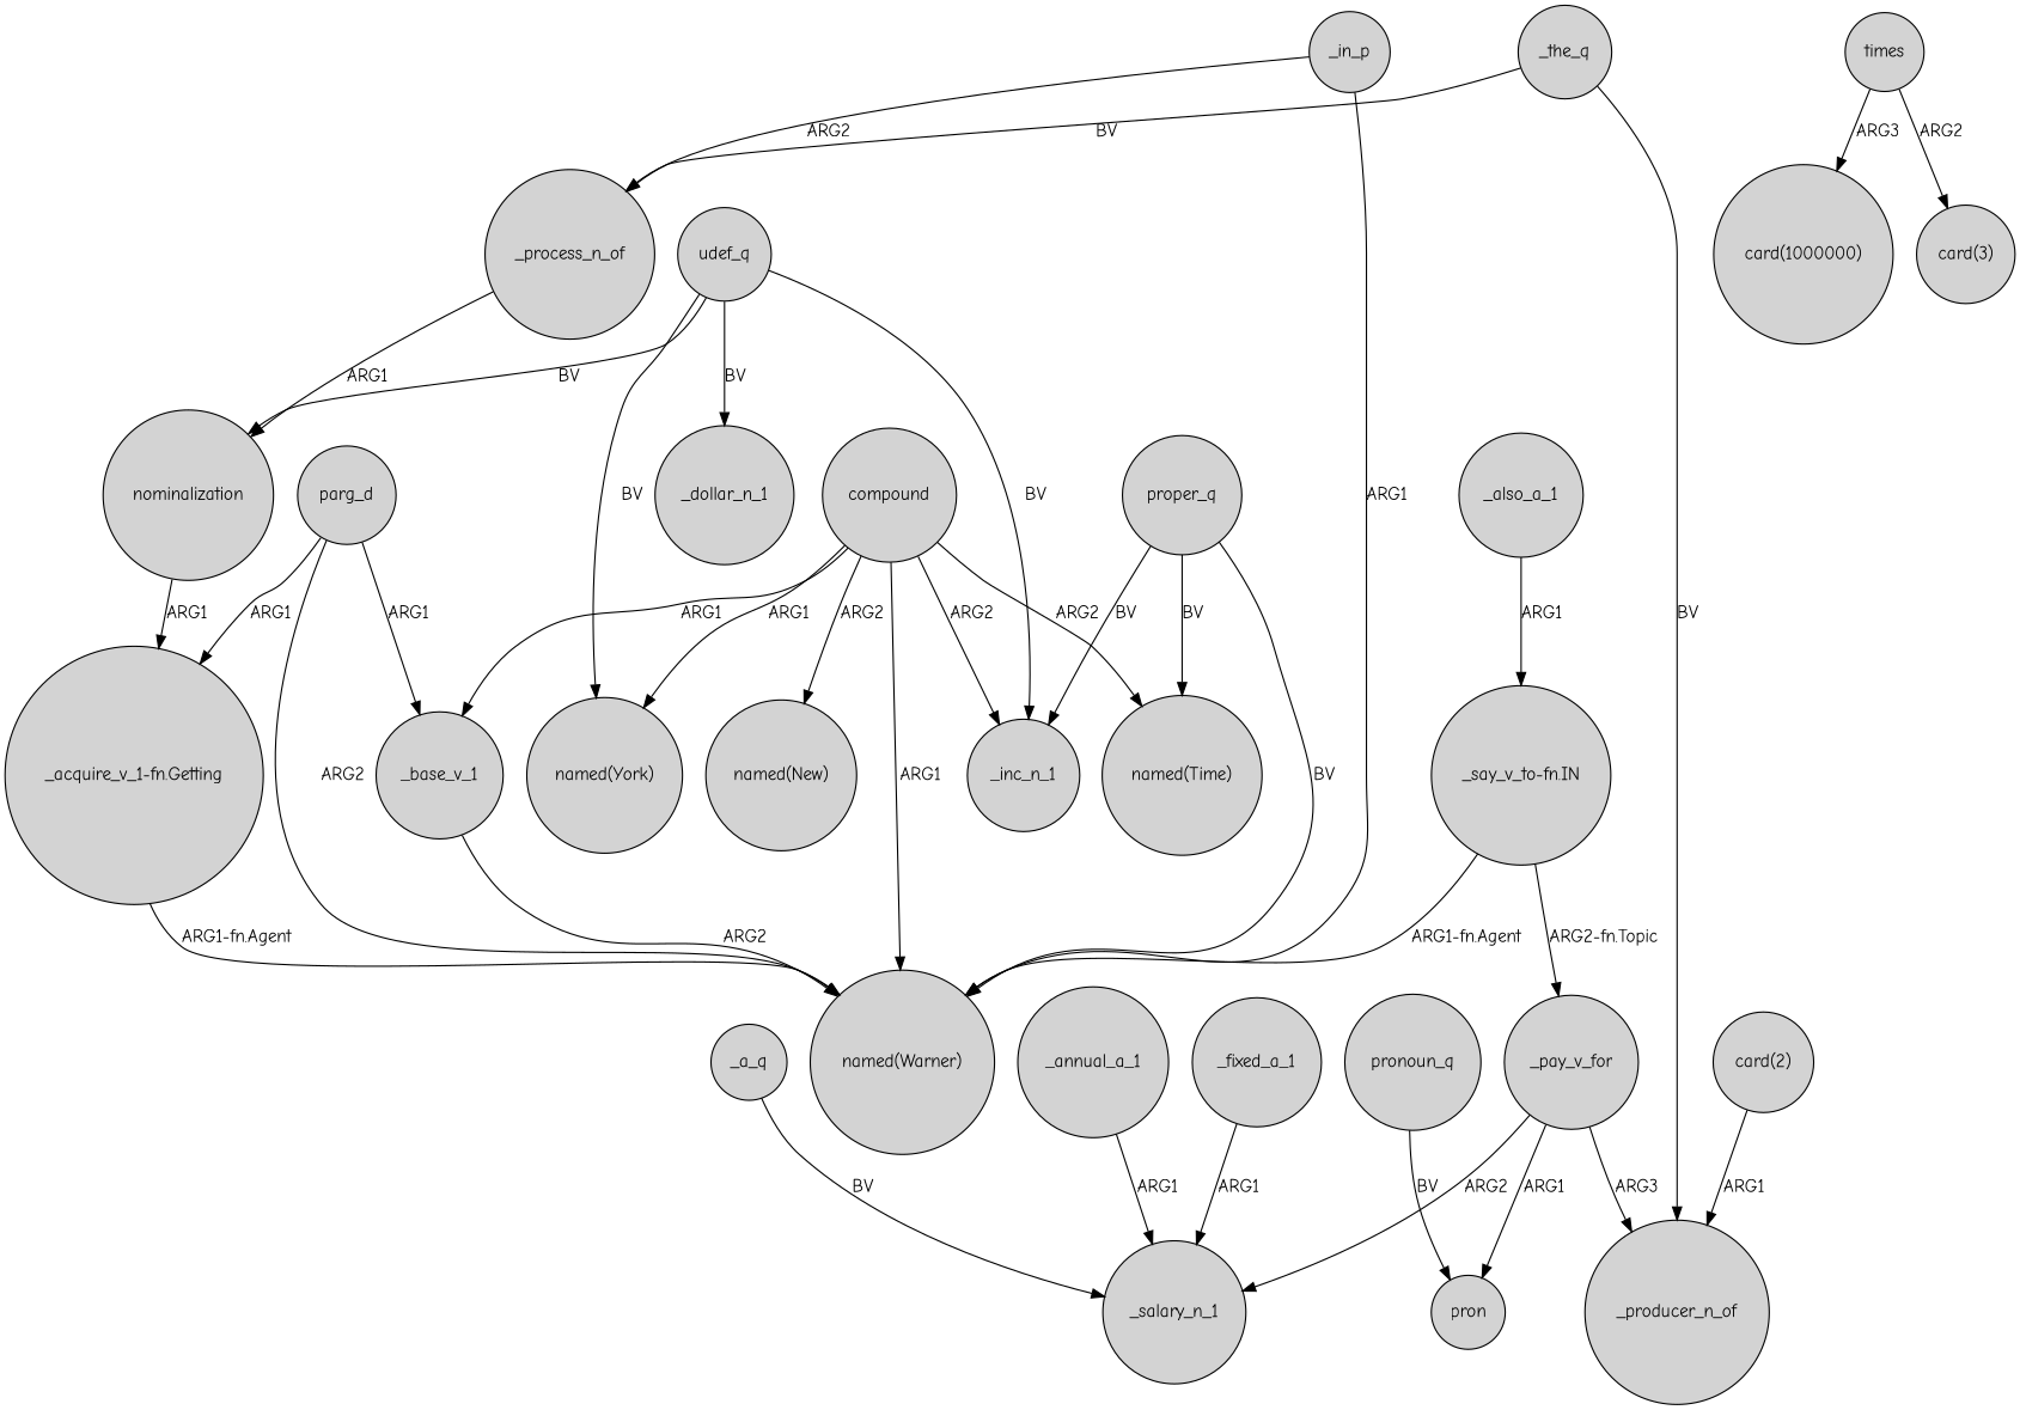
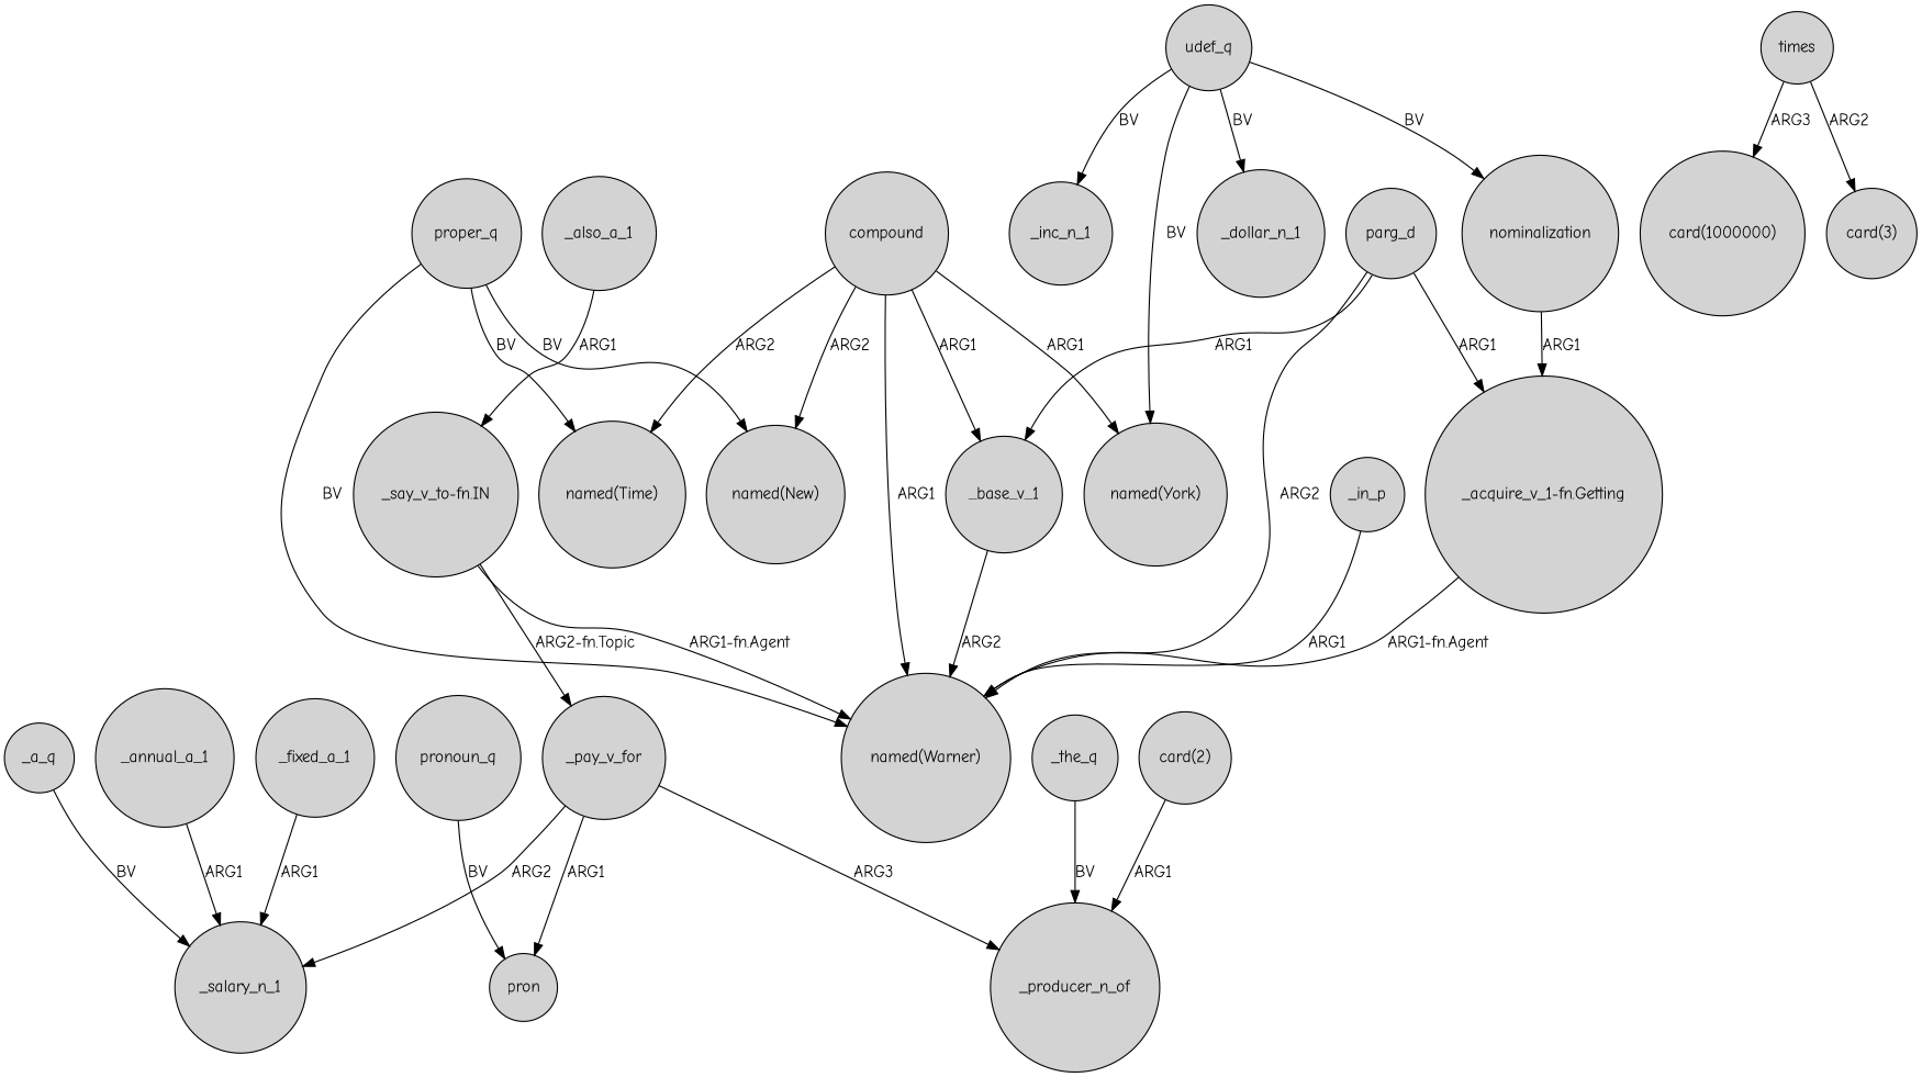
  digraph {
    fontname="Comic Neue"
    node [fontname="Comic Neue" shape=circle style=filled]
    edge [fontname="Comic Neue"]
    _the_q
    _producer_n_of
-   _process_n_of
    nominalization
    _also_a_1
    "_say_v_to-fn.IN"
    "named(Warner)"
    _pay_v_for
    _salary_n_1
    pron
    compound
    "named(New)"
    _inc_n_1
    "named(York)"
    _base_v_1
    "named(Time)"
    udef_q
    _dollar_n_1
    "_acquire_v_1-fn.Getting"
    _in_p
    proper_q
    _fixed_a_1
    pronoun_q
    parg_d
    _a_q
    times
    "card(1000000)"
    "card(3)"
    "card(2)"
    _annual_a_1
    _the_q -> _producer_n_of [label=BV]
-   _the_q -> _process_n_of [label=BV]
-   _process_n_of -> nominalization [label=ARG1]
    nominalization -> "_acquire_v_1-fn.Getting" [label=ARG1]
    _also_a_1 -> "_say_v_to-fn.IN" [label=ARG1]
    "_say_v_to-fn.IN" -> "named(Warner)" [label="ARG1-fn.Agent"]
    "_say_v_to-fn.IN" -> _pay_v_for [label="ARG2-fn.Topic"]
    _pay_v_for -> _producer_n_of [label=ARG3]
    _pay_v_for -> _salary_n_1 [label=ARG2]
    _pay_v_for -> pron [label=ARG1]
    compound -> "named(Warner)" [label=ARG1]
    compound -> "named(New)" [label=ARG2]
-   compound -> _inc_n_1 [label=ARG2]
    compound -> "named(York)" [label=ARG1]
    compound -> _base_v_1 [label=ARG1]
    compound -> "named(Time)" [label=ARG2]
    _base_v_1 -> "named(Warner)" [label=ARG2]
    udef_q -> nominalization [label=BV]
    udef_q -> _inc_n_1 [label=BV]
    udef_q -> "named(York)" [label=BV]
    udef_q -> _dollar_n_1 [label=BV]
    "_acquire_v_1-fn.Getting" -> "named(Warner)" [label="ARG1-fn.Agent"]
-   _in_p -> _process_n_of [label=ARG2]
    _in_p -> "named(Warner)" [label=ARG1]
    proper_q -> "named(Warner)" [label=BV]
-   proper_q -> _inc_n_1 [label=BV]
+   proper_q -> "named(New)" [label=BV]
    proper_q -> "named(Time)" [label=BV]
    _fixed_a_1 -> _salary_n_1 [label=ARG1]
    pronoun_q -> pron [label=BV]
    parg_d -> "named(Warner)" [label=ARG2]
    parg_d -> _base_v_1 [label=ARG1]
    parg_d -> "_acquire_v_1-fn.Getting" [label=ARG1]
    _a_q -> _salary_n_1 [label=BV]
    times -> "card(1000000)" [label=ARG3]
    times -> "card(3)" [label=ARG2]
    "card(2)" -> _producer_n_of [label=ARG1]
    _annual_a_1 -> _salary_n_1 [label=ARG1]
  }
